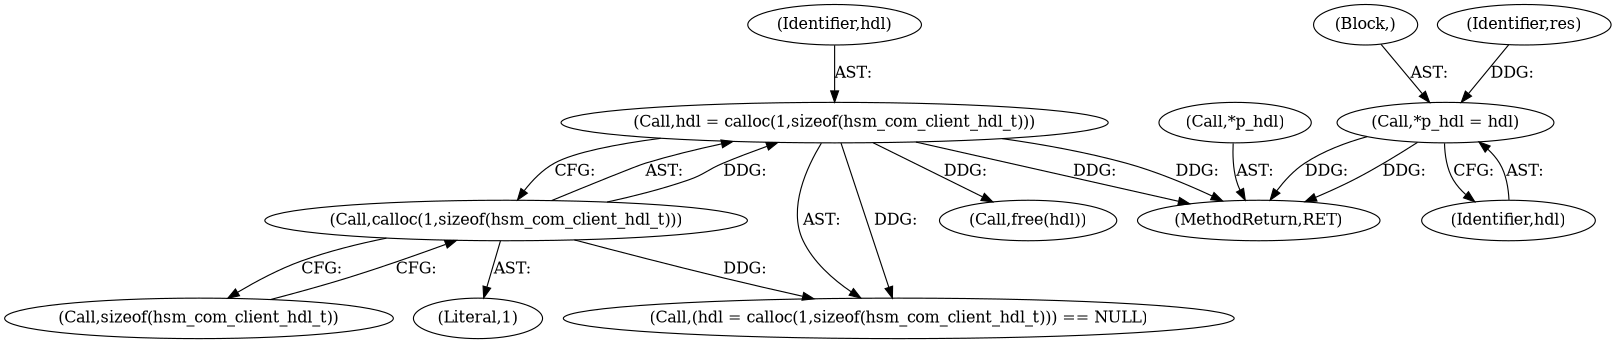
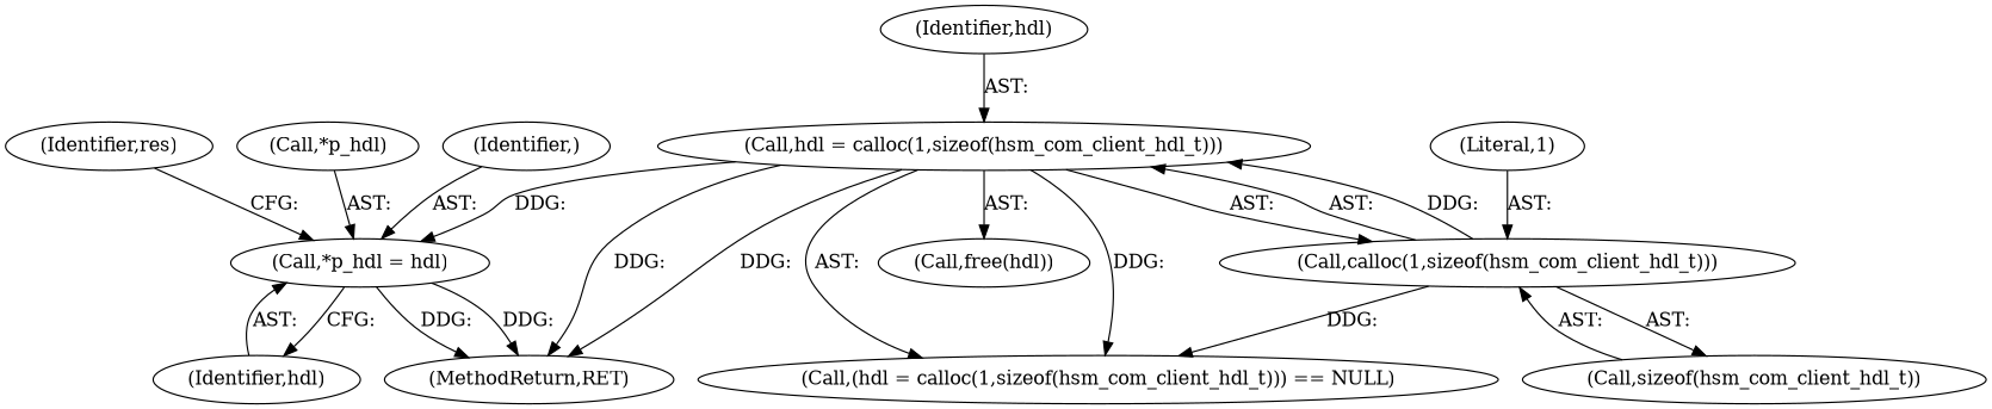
  digraph {
    fontname="DejaVu Serif"
    node [fontname="DejaVu Serif"]
    edge [fontname="DejaVu Serif"]
    n1 [label="(Call,*p_hdl = hdl)"]
    n2 [label="(Identifier,hdl)"]
    n3 [label="(MethodReturn,RET)"]
-   n4 [label="(Block,)"]
+   n4 [label="(Identifier,)"]
    n5 [label="(Call,hdl = calloc(1,sizeof(hsm_com_client_hdl_t)))"]
    n6 [label="(Call,calloc(1,sizeof(hsm_com_client_hdl_t)))"]
    n7 [label="(Call,(hdl = calloc(1,sizeof(hsm_com_client_hdl_t))) == NULL)"]
    n8 [label="(Call,free(hdl))"]
    n9 [label="(Call,sizeof(hsm_com_client_hdl_t))"]
    n10 [label="(Identifier,hdl)"]
    n11 [label="(Identifier,res)"]
    n12 [label="(Call,*p_hdl)"]
    n13 [label="(Literal,1)"]
    n1 -> n2 [label="CFG: "]
    n1 -> n3 [label="DDG: "]
    n1 -> n3 [label="DDG: "]
    n2 -> n1 [label="AST: "]
    n4 -> n1 [label="AST: "]
+   n5 -> n1 [label="DDG: "]
    n5 -> n3 [label="DDG: "]
    n5 -> n3 [label="DDG: "]
-   n5 -> n6 [label="CFG: "]
+   n5 -> n6 [label="AST: "]
    n5 -> n7 [label="AST: "]
    n5 -> n7 [label="DDG: "]
-   n5 -> n8 [label="DDG: "]
+   n5 -> n8 [label="AST: "]
    n6 -> n5 [label="AST: "]
    n6 -> n5 [label="DDG: "]
    n6 -> n7 [label="DDG: "]
-   n6 -> n9 [label="CFG: "]
-   n9 -> n6 [label="CFG: "]
+   n6 -> n9 [label="AST: "]
+   n9 -> n6 [label="AST: "]
    n10 -> n5 [label="AST: "]
-   n11 -> n1 [label="DDG: "]
-   n12 -> n3 [label="AST: "]
-   n6 -> n13 [label="AST: "]
+   n11 -> n1 [label="CFG: "]
+   n12 -> n1 [label="AST: "]
+   n13 -> n6 [label="AST: "]
  }
